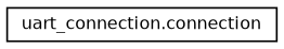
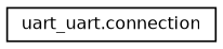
  digraph {
    rankdir=LR
-   n1 [color=black fillcolor=white fontname=Helvetica fontsize=10 height=0.2 label="uart_connection.connection" shape=record style=filled width=0.4]
+   n1 [color=black fillcolor=white fontname=Helvetica fontsize=10 height=0.2 label="uart_uart.connection" shape=record style=filled width=0.4]
  }
